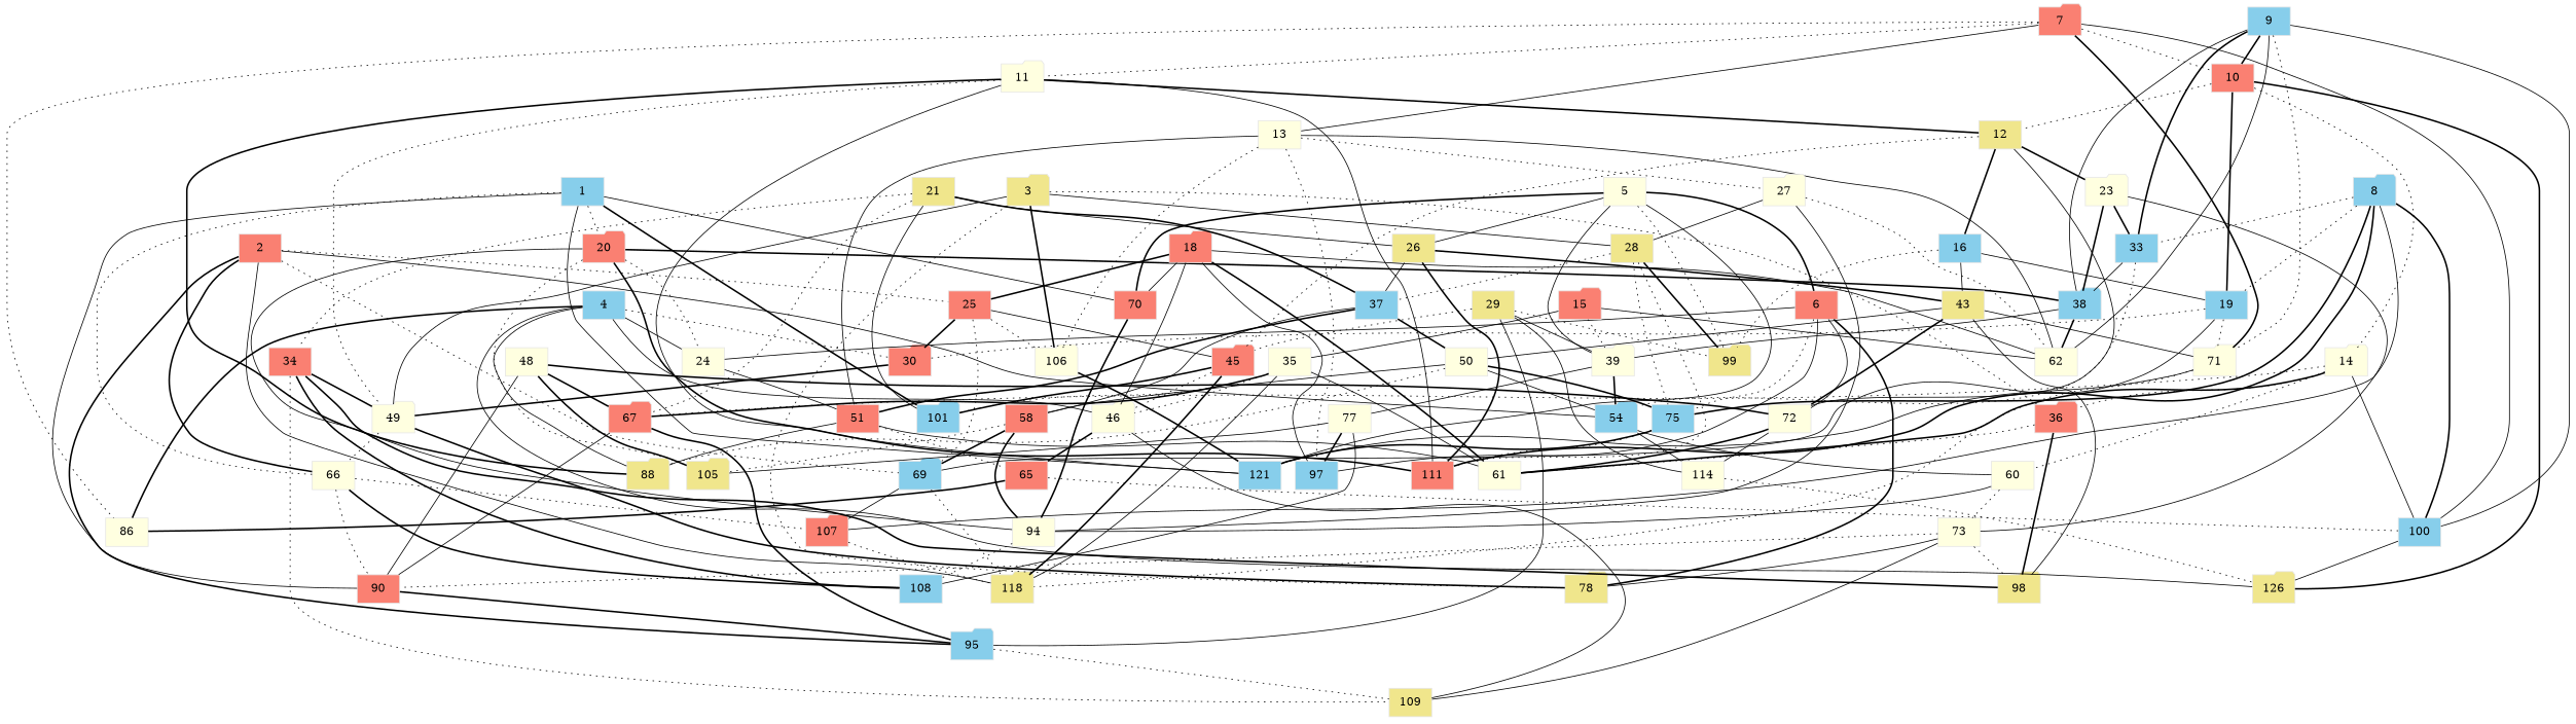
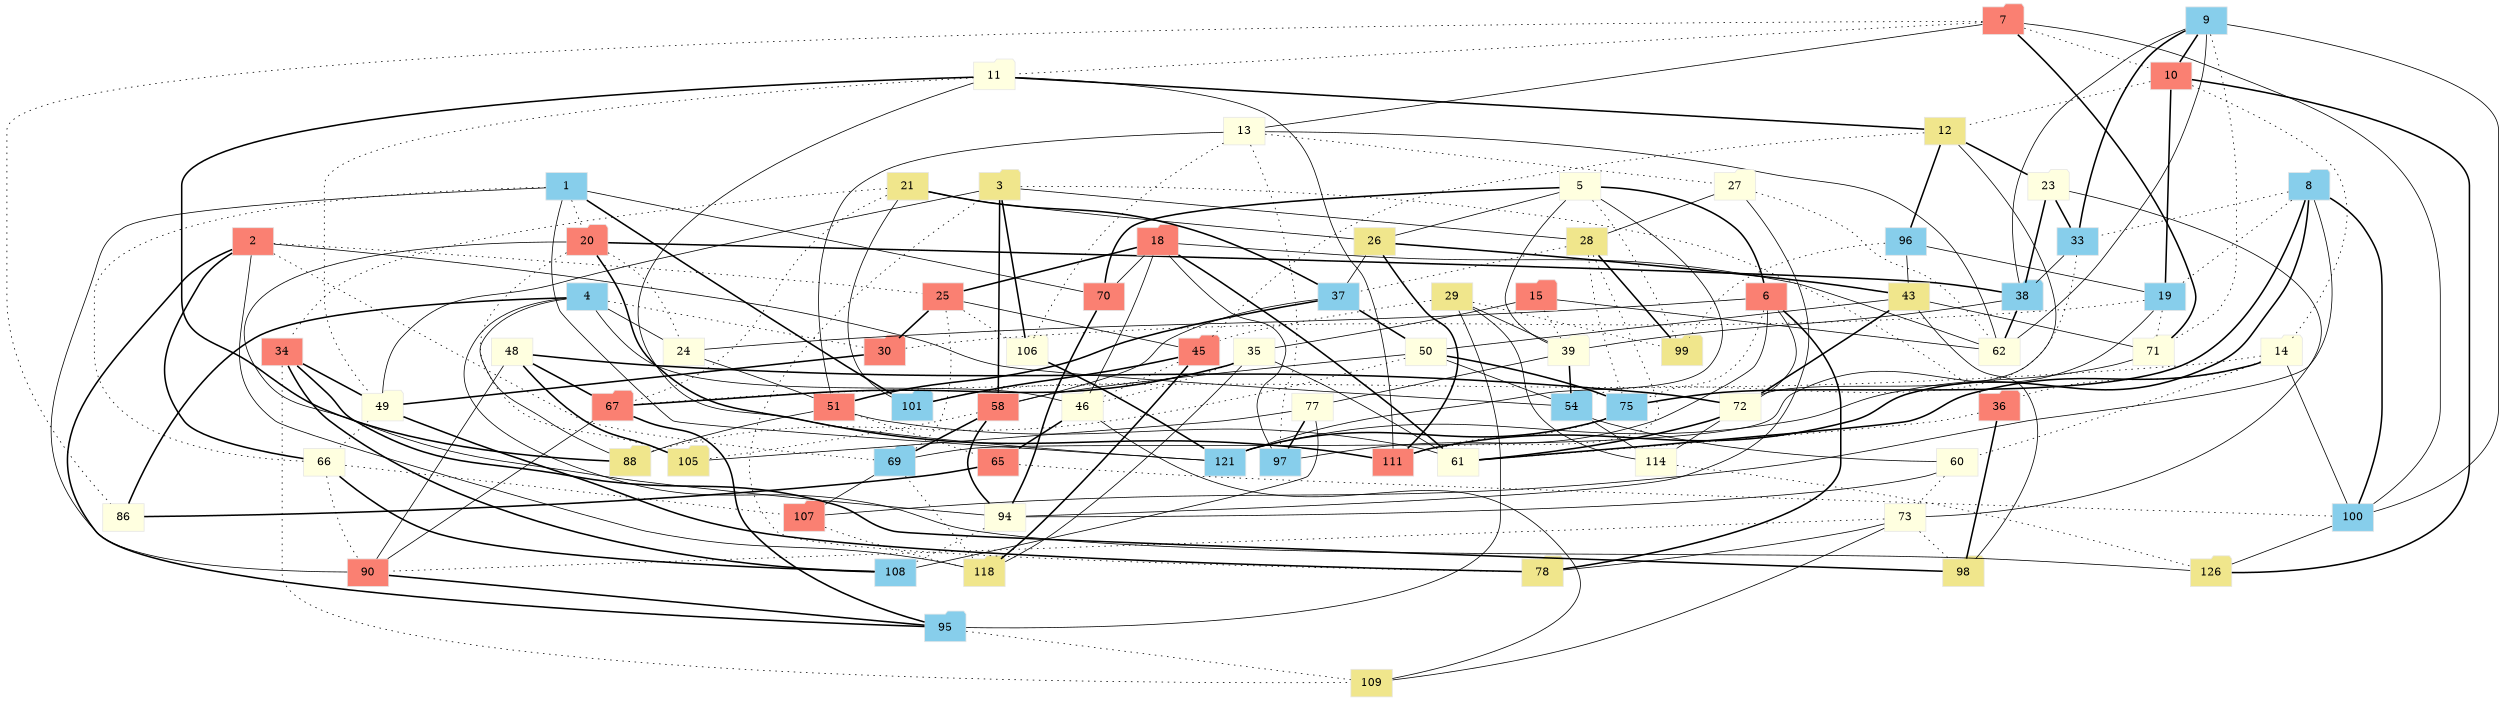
  graph {
    node [color=gray90 fillcolor=lightyellow shape=box style=filled]
    edge [style=solid]
    1 [fillcolor=skyblue super="+84"]
    20 [fillcolor=salmon shape=folder super="+91"]
    66 [super="+130"]
    70 [fillcolor=salmon]
    90 [fillcolor=salmon super="+112"]
    101 [fillcolor=skyblue shape=folder]
    121 [fillcolor=skyblue super="+131"]
    24
    111 [fillcolor=salmon super="+123"]
    38 [fillcolor=skyblue shape=folder super="+40"]
    94 [super="+122"]
    105 [fillcolor=khaki shape=folder]
    107 [fillcolor=salmon shape=folder]
    108 [fillcolor=skyblue]
    95 [fillcolor=skyblue shape=folder super="+115"]
    2 [fillcolor=salmon super="+22"]
    25 [fillcolor=salmon super="+80"]
    54 [fillcolor=skyblue shape=folder super="+85"]
    69 [fillcolor=skyblue shape=folder super="+113"]
    118 [fillcolor=khaki shape=folder super="+128"]
    106 [shape=folder]
    30 [fillcolor=salmon shape=folder]
    45 [fillcolor=salmon shape=folder super="+68"]
    60
    114
    109 [fillcolor=khaki]
    3 [fillcolor=khaki shape=folder super="+17"]
    28 [fillcolor=khaki super="+92"]
    36 [fillcolor=salmon shape=folder]
    49 [shape=folder super="+64"]
    58 [fillcolor=salmon super="+82"]
    78 [fillcolor=khaki shape=folder]
    99 [fillcolor=khaki shape=folder]
    75 [fillcolor=skyblue super="+120"]
    37 [fillcolor=skyblue super="+59"]
    61 [super="+87"]
    98 [fillcolor=khaki shape=folder]
    4 [fillcolor=skyblue super="+44"]
    46 [shape=folder super="+116"]
    86
    88 [fillcolor=khaki shape=folder]
    126 [fillcolor=khaki shape=folder]
    51 [fillcolor=salmon super="+89"]
    65 [fillcolor=salmon]
    5 [super="+83"]
    6 [fillcolor=salmon super="+103"]
    26 [fillcolor=khaki super="+47"]
    39 [shape=folder super="+74"]
    n49 [label=72 super="+119"]
    97 [fillcolor=skyblue]
    43 [fillcolor=khaki super="+63"]
    77
    7 [fillcolor=salmon shape=folder super="+31"]
    10 [fillcolor=salmon super="+127"]
    11 [shape=folder super="+41"]
    13 [super="+72"]
    71 [shape=folder super="+110"]
    100 [fillcolor=skyblue super="+124"]
    19 [fillcolor=skyblue super="+125"]
    12 [fillcolor=khaki super="+32"]
    14 [shape=folder super="+104"]
    62 [super="+102"]
    27 [shape=folder]
    8 [fillcolor=skyblue shape=folder super="+79"]
    33 [fillcolor=skyblue super="+129"]
    9 [fillcolor=skyblue super="+76"]
-   16 [fillcolor=skyblue]
+   16 [fillcolor=skyblue label=96]
    23 [shape=folder]
    67 [fillcolor=salmon shape=folder super="+96"]
    73 [super="+81"]
    15 [fillcolor=salmon shape=folder]
    35 [super="+56"]
    50 [super="+132"]
    18 [fillcolor=salmon shape=folder super="+53"]
    21 [fillcolor=khaki super="+42"]
    34 [fillcolor=salmon super="+117"]
    29 [fillcolor=khaki super="+93"]
    48 [super="+57"]
    1 -- 20 [style=dotted]
    1 -- 66 [style=dotted]
    1 -- 70
    1 -- 90
    1 -- 101 [style=bold]
    1 -- 121
    20 -- 24 [style=dotted]
    20 -- 111 [style=bold]
    20 -- 38 [style=bold]
    20 -- 94
    20 -- 105 [style=dotted]
    66 -- 90 [style=dotted]
    66 -- 107 [style=dotted]
    66 -- 108 [style=bold]
    70 -- 94 [style=bold]
    90 -- 95 [style=bold]
    24 -- 51
    38 -- 39
    38 -- 62 [style=bold]
    94 -- 108 [style=dotted]
    107 -- 118 [style=dotted]
    95 -- 109 [style=dotted]
    2 -- 66 [style=bold]
    2 -- 95 [style=bold]
    2 -- 25 [style=dotted]
    2 -- 54
    2 -- 69 [style=dotted]
    2 -- 118
    25 -- 69 [style=dotted]
    25 -- 106 [style=dotted]
    25 -- 30 [style=bold]
    25 -- 45
    54 -- 60
    54 -- 114
    69 -- 107
    69 -- 118 [style=dotted]
    106 -- 121 [style=bold]
    30 -- 49 [style=bold]
    45 -- 101 [style=bold]
    45 -- 118 [style=bold]
    45 -- 46 [style=dotted]
    60 -- 94
    60 -- 73 [style=dotted]
    114 -- 126 [style=dotted]
    3 -- 106 [style=bold]
    3 -- 28
    3 -- 36 [style=dotted]
    3 -- 49
+   3 -- 58 [style=bold]
    3 -- 78 [style=dotted]
    28 -- 111 [style=dotted]
    28 -- 99 [style=bold]
    28 -- 75 [style=dotted]
    28 -- 37 [style=dotted]
    36 -- 61 [style=dotted]
    36 -- 98 [style=bold]
    49 -- 66 [style=dotted]
    49 -- 78 [style=bold]
    58 -- 94 [style=bold]
    58 -- 105 [style=dotted]
    58 -- 69 [style=bold]
    75 -- 121 [style=bold]
    75 -- 111 [style=dotted]
    37 -- 58
    37 -- 51 [style=bold]
    37 -- 50 [style=bold]
    4 -- 24
    4 -- 30 [style=dotted]
    4 -- 46
    4 -- 86 [style=bold]
    4 -- 88
    4 -- 126
    46 -- 109
    46 -- 65 [style=bold]
    51 -- 61
    51 -- 88
    51 -- 65 [style=dotted]
    65 -- 86 [style=bold]
    65 -- 100 [style=dotted]
    5 -- 70 [style=bold]
    5 -- 121
    5 -- 99 [style=dotted]
    5 -- 6 [style=bold]
    5 -- 26
    5 -- 39
    6 -- 24
    6 -- 78 [style=bold]
    6 -- 75 [style=dotted]
    6 -- n49
    6 -- 97
    26 -- 111 [style=bold]
    26 -- 37
    26 -- 43 [style=bold]
    39 -- 54 [style=bold]
    39 -- 77
    n49 -- 114
    n49 -- 61 [style=bold]
    43 -- 98
    43 -- n49 [style=bold]
    43 -- 71
    43 -- 50
    77 -- 105
    77 -- 108
    77 -- 97 [style=bold]
    7 -- 86 [style=dotted]
    7 -- 10 [style=dotted]
    7 -- 11 [style=dotted]
    7 -- 13
    7 -- 71 [style=bold]
    7 -- 100
    10 -- 126 [style=bold]
    10 -- 19 [style=bold]
    10 -- 12 [style=dotted]
    10 -- 14 [style=dotted]
    11 -- 121
    11 -- 111
    11 -- 49 [style=dotted]
    11 -- 88 [style=bold]
    11 -- 12 [style=bold]
    13 -- 106 [style=dotted]
    13 -- 51
    13 -- 97 [style=dotted]
    13 -- 62
    13 -- 27 [style=dotted]
    71 -- 121
-   71 -- 118 [style=dotted]
    100 -- 126
    19 -- 69
    19 -- 30 [style=dotted]
    19 -- 71 [style=dotted]
    12 -- 45 [style=dotted]
    12 -- n49
    12 -- 16 [style=bold]
    12 -- 23 [style=bold]
    14 -- 60 [style=dotted]
    14 -- 36 [style=dotted]
    14 -- 61 [style=bold]
    14 -- 100
    14 -- 67 [style=dotted]
    27 -- 94
    27 -- 28
    27 -- 62 [style=dotted]
    8 -- 111 [style=bold]
    8 -- 107
    8 -- 75 [style=bold]
    8 -- 100 [style=bold]
    8 -- 19 [style=dotted]
    8 -- 33 [style=dotted]
    33 -- 38
    33 -- 54 [style=dotted]
    9 -- 38
    9 -- 10 [style=bold]
    9 -- 71 [style=dotted]
    9 -- 100
    9 -- 62
    9 -- 33 [style=bold]
    16 -- 99 [style=dotted]
    16 -- 43
    16 -- 19
    23 -- 38 [style=bold]
    23 -- 33 [style=bold]
    23 -- 73
    67 -- 90
    67 -- 95 [style=bold]
    73 -- 90 [style=dotted]
    73 -- 109
    73 -- 78
    73 -- 98 [style=dotted]
    15 -- 39 [style=dotted]
    15 -- 62
    15 -- 35
    35 -- 101 [style=dotted]
    35 -- 118
    35 -- 61
    35 -- 46 [style=dotted]
    35 -- 67 [style=bold]
    50 -- 54
    50 -- 58
    50 -- 75 [style=bold]
    50 -- 88 [style=dotted]
    18 -- 70
    18 -- 25 [style=bold]
    18 -- 61 [style=bold]
    18 -- 46
    18 -- 97
    18 -- 62
    21 -- 101
    21 -- 37 [style=bold]
    21 -- 26 [weight=2]
    21 -- 67 [style=dotted]
    21 -- 34 [style=dotted]
    34 -- 108 [style=bold]
    34 -- 109 [style=dotted]
    34 -- 49 [style=bold]
    34 -- 98 [style=bold]
    29 -- 95 [weight=2]
    29 -- 45 [style=dotted]
    29 -- 114
    29 -- 99 [style=dotted]
    29 -- 39
    48 -- 90
    48 -- 105 [style=bold]
    48 -- n49 [style=bold]
    48 -- 67 [style=bold]
  }
